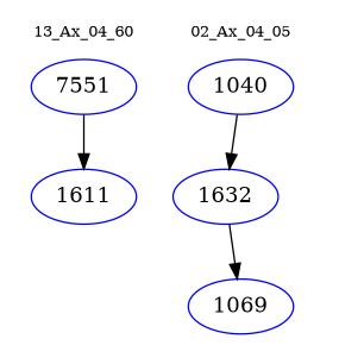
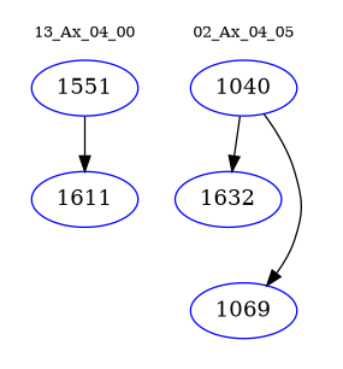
  digraph {
    node [color=blue]
    edge [color=black]
-   n1 [label=7551]
+   n1 [label=1551]
    n2 [label=1611]
    n3 [label=1040]
    n4 [label=1632]
    n5 [label=1069]
    subgraph cluster_1 {
      color=white
      fontsize=10
-     label="13_Ax_04_60"
+     label="13_Ax_04_00"
      n1
      n2
    }
    subgraph cluster_2 {
      color=white
      fontsize=10
      label="02_Ax_04_05"
      n3
      n4
      n5
    }
    n1 -> n2
    n3 -> n4
-   n4 -> n5
+   n3 -> n5
  }
